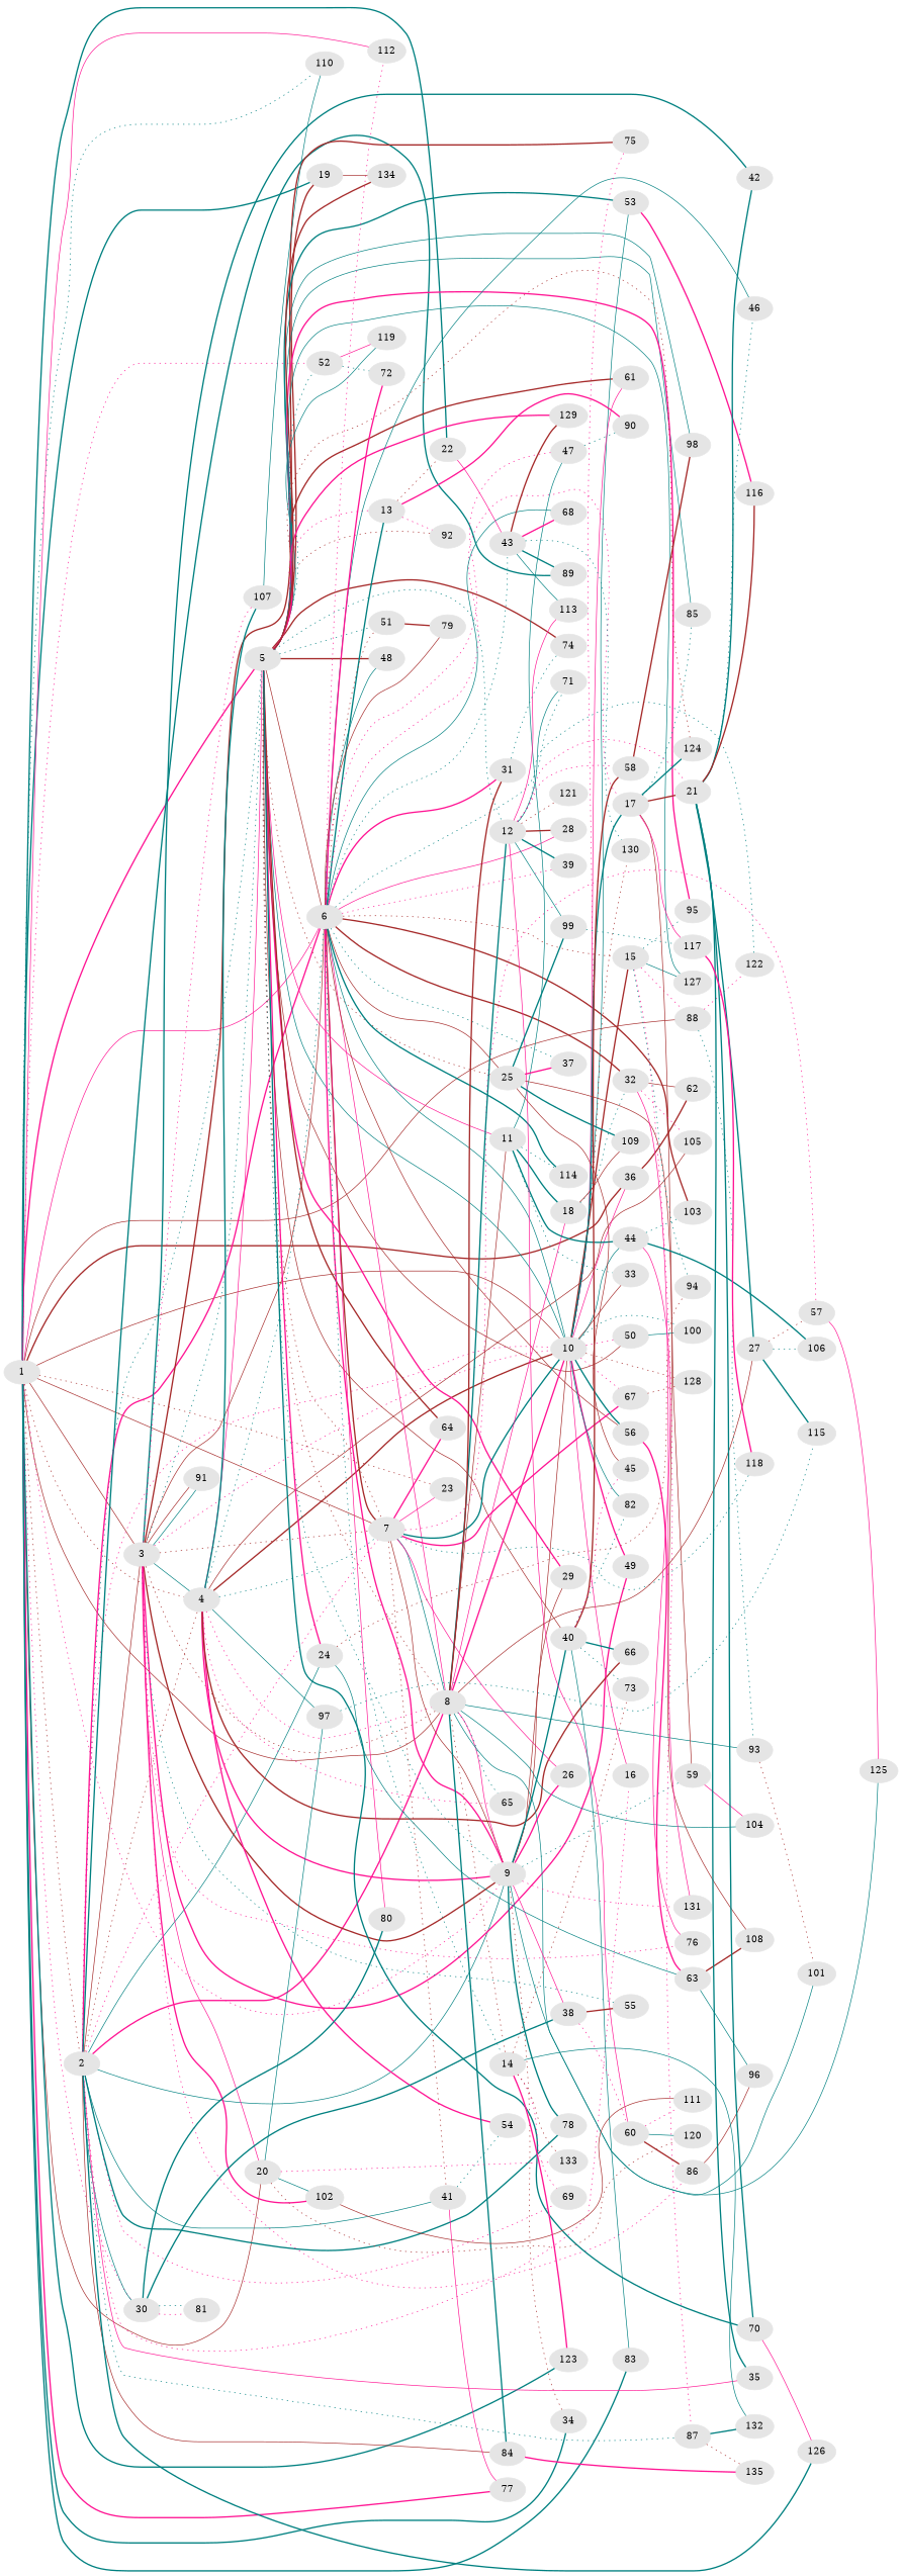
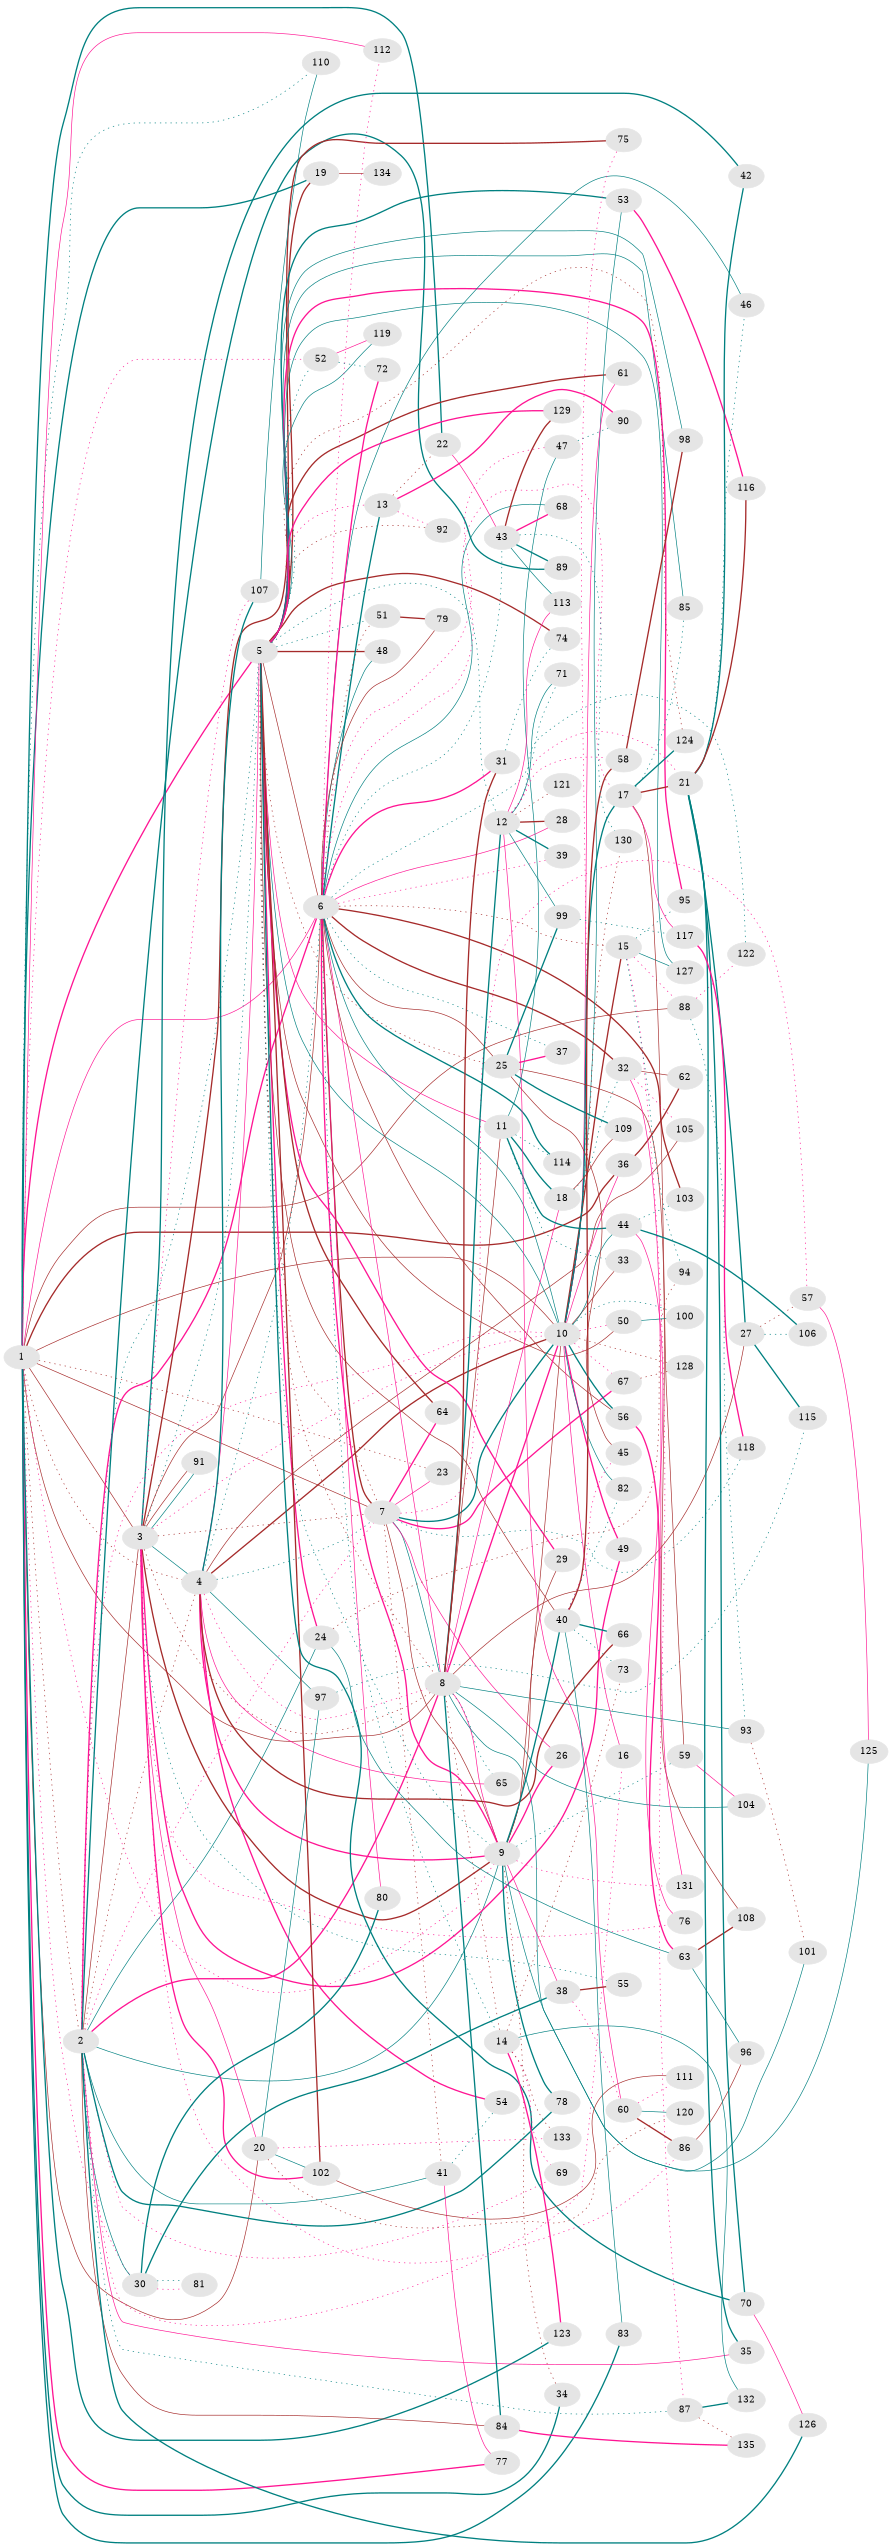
  graph {
    rankdir=LR
    node [color=gray90 style=filled]
    edge [color=teal style=dotted]
    1
    2
    3
    4
    5
    6
    7
    8
    9
    10
    19
    20
    22
    23
    30
    34
    36
    52
    77
    83
    88
    110
    112
    123
    16
    24
    35
    41
    69
    78
    84
    87
    89
    126
    42
    49
    55
    75
    76
    86
    91
    102
    107
    54
    65
    66
    97
    105
    11
    12
    13
    25
    29
    40
    48
    50
    51
    53
    61
    64
    70
    74
    85
    92
    95
    98
    119
    124
    127
    129
    134
    14
    15
    17
    28
    31
    32
    37
    39
    43
    46
    47
    56
    68
    71
    72
    79
    80
    103
    114
    26
    57
    67
    118
    18
    27
    93
    104
    125
    38
    59
    101
    131
    33
    44
    82
    100
    128
    130
    133
    120
    81
    62
    122
    94
    63
    135
    132
    96
    111
    115
    21
    58
    60
    99
    113
    121
    90
    109
    45
    108
    73
    116
    117
    106
    1 -- 2 [color=brown]
    1 -- 3 [color=brown style=solid]
    1 -- 4 [color=brown]
    1 -- 5 [color=deeppink style=bold]
    1 -- 6 [color=deeppink style=solid]
    1 -- 7 [color=brown style=solid]
    1 -- 8 [color=brown style=solid]
    1 -- 9 [color=deeppink]
    1 -- 10 [color=brown style=solid]
    1 -- 19 [style=bold]
    1 -- 20 [color=brown style=solid]
    1 -- 22 [style=bold]
    1 -- 23 [color=brown]
    1 -- 30 [color=deeppink]
    1 -- 34 [style=bold]
    1 -- 36 [color=brown style=bold]
    1 -- 52 [color=deeppink]
    1 -- 77 [color=deeppink style=bold]
    1 -- 83 [style=bold]
    1 -- 88 [color=brown style=solid]
    1 -- 110
    1 -- 112 [color=deeppink style=solid]
    1 -- 123 [style=bold]
    2 -- 3 [color=brown style=solid]
    2 -- 4 [color=brown]
    2 -- 5
    2 -- 6 [color=deeppink style=bold]
    2 -- 7 [color=deeppink]
    2 -- 8 [color=deeppink style=bold]
    2 -- 9 [style=solid]
    2 -- 10 [color=deeppink]
    2 -- 30 [style=solid]
    2 -- 16 [color=deeppink]
    2 -- 24 [style=solid]
    2 -- 35 [color=deeppink style=solid]
    2 -- 41 [style=solid]
    2 -- 69 [color=deeppink]
    2 -- 78 [style=bold]
    2 -- 84 [color=brown style=solid]
    2 -- 87
    2 -- 89 [style=bold]
    2 -- 126 [style=bold]
    3 -- 4 [style=solid]
    3 -- 5
    3 -- 6 [color=brown style=solid]
    3 -- 7 [color=brown]
    3 -- 8 [color=brown]
    3 -- 9 [color=brown style=bold]
    3 -- 10 [color=deeppink]
    3 -- 20 [color=deeppink style=solid]
    3 -- 42 [style=bold]
    3 -- 49 [color=deeppink style=bold]
    3 -- 55
    3 -- 75 [color=brown style=bold]
    3 -- 76 [color=deeppink]
    3 -- 86 [color=deeppink]
    3 -- 91 [style=solid]
    3 -- 91 [color=brown style=solid]
    3 -- 102 [color=deeppink style=bold]
    3 -- 107 [color=deeppink]
    4 -- 5 [color=deeppink style=solid]
    4 -- 6
    4 -- 7
    4 -- 8 [color=deeppink]
    4 -- 9 [color=deeppink style=bold]
    4 -- 10 [color=brown style=bold]
    4 -- 107 [style=bold]
    4 -- 54 [color=deeppink style=bold]
-   4 -- 65 [color=deeppink]
+   4 -- 65 [color=deeppink style=solid]
    4 -- 66 [color=brown style=bold]
    4 -- 97 [style=solid]
    4 -- 105 [color=brown style=solid]
    5 -- 6 [color=brown style=solid]
    5 -- 7 [color=brown]
    5 -- 8 [color=brown]
    5 -- 9
    5 -- 10 [style=solid]
    5 -- 19 [color=brown style=bold]
    5 -- 52
    5 -- 24 [color=deeppink style=bold]
    5 -- 11 [color=deeppink style=solid]
    5 -- 12
    5 -- 13 [color=deeppink]
    5 -- 25 [color=brown]
    5 -- 29 [color=deeppink style=bold]
    5 -- 40 [color=brown style=solid]
    5 -- 48 [color=brown style=bold]
    5 -- 50 [color=brown style=solid]
    5 -- 51
    5 -- 53 [style=bold]
    5 -- 61 [color=brown style=bold]
    5 -- 64 [color=brown style=bold]
    5 -- 70 [style=bold]
    5 -- 74 [color=brown style=bold]
    5 -- 85 [style=solid]
    5 -- 92 [color=brown]
    5 -- 95 [color=deeppink style=bold]
    5 -- 98 [style=solid]
    5 -- 119 [style=solid]
    5 -- 124 [color=brown]
    5 -- 127 [style=solid]
    5 -- 129 [color=deeppink style=bold]
-   5 -- 134 [color=brown style=bold]
+   5 -- 102 [color=brown style=bold]
    6 -- 7 [color=brown style=bold]
    6 -- 8 [color=deeppink style=solid]
    6 -- 9 [color=deeppink style=bold]
    6 -- 10 [style=solid]
    6 -- 112 [color=deeppink]
    6 -- 13 [style=bold]
    6 -- 25 [color=brown style=solid]
    6 -- 48 [style=solid]
    6 -- 51 [color=brown]
    6 -- 14
    6 -- 15 [color=brown]
    6 -- 17 [color=deeppink]
    6 -- 28 [color=deeppink style=solid]
    6 -- 31 [color=deeppink style=bold]
    6 -- 32 [color=brown style=bold]
    6 -- 37
    6 -- 39 [color=deeppink]
    6 -- 43
    6 -- 46 [style=solid]
    6 -- 47 [color=deeppink]
    6 -- 56 [color=brown style=solid]
    6 -- 68 [style=solid]
    6 -- 71
    6 -- 72 [color=deeppink style=bold]
    6 -- 79 [color=brown style=solid]
    6 -- 80 [color=deeppink style=solid]
    6 -- 103 [color=brown style=bold]
    6 -- 114 [style=bold]
    7 -- 8 [style=solid]
    7 -- 9 [color=brown style=solid]
    7 -- 10 [style=bold]
    7 -- 23 [color=deeppink style=solid]
    7 -- 41 [color=brown]
    7 -- 64 [color=deeppink style=bold]
    7 -- 26 [color=deeppink style=solid]
    7 -- 57 [color=deeppink]
    7 -- 67 [color=deeppink style=bold]
    7 -- 118
    8 -- 9 [color=deeppink style=solid]
    8 -- 10 [color=deeppink style=bold]
    8 -- 84 [style=bold]
    8 -- 65
    8 -- 11 [color=brown style=solid]
    8 -- 12 [style=bold]
    8 -- 14 [color=brown]
    8 -- 31 [color=brown style=bold]
    8 -- 18 [color=deeppink style=solid]
    8 -- 27 [color=brown style=solid]
    8 -- 93 [style=solid]
    8 -- 104 [style=solid]
    8 -- 125 [style=solid]
    9 -- 10 [color=brown style=solid]
    9 -- 34 [color=brown]
    9 -- 78 [style=bold]
    9 -- 29 [color=brown style=solid]
    9 -- 40 [style=bold]
    9 -- 26 [color=deeppink style=bold]
    9 -- 38 [color=deeppink style=solid]
    9 -- 59
    9 -- 101 [style=solid]
    9 -- 131 [color=deeppink]
    10 -- 36 [color=deeppink style=solid]
    10 -- 16 [color=deeppink style=solid]
    10 -- 49 [color=deeppink style=bold]
    10 -- 75 [color=deeppink]
    10 -- 50 [color=deeppink]
    10 -- 53 [style=solid]
    10 -- 61 [color=deeppink style=solid]
    10 -- 15 [color=brown style=bold]
    10 -- 17 [style=bold]
    10 -- 56 [style=bold]
    10 -- 67 [color=deeppink]
    10 -- 33 [color=brown style=solid]
    10 -- 44 [style=solid]
    10 -- 82 [style=solid]
    10 -- 100
    10 -- 128 [color=brown]
    10 -- 130 [color=brown]
    19 -- 134 [color=brown style=solid]
    20 -- 102 [style=solid]
    20 -- 97 [style=solid]
    20 -- 133 [color=deeppink]
    20 -- 120 [color=brown]
    22 -- 43 [color=deeppink style=solid]
    30 -- 80 [style=bold]
    30 -- 38 [style=bold]
    30 -- 81 [color=deeppink]
    30 -- 81
    36 -- 62 [color=brown style=bold]
    52 -- 119 [color=deeppink style=solid]
    52 -- 72
    88 -- 93
    88 -- 122 [color=deeppink]
    24 -- 94 [color=brown]
    24 -- 63 [style=solid]
    41 -- 77 [color=deeppink style=solid]
    41 -- 54
    84 -- 135 [color=deeppink style=bold]
    87 -- 135 [color=brown]
    87 -- 132 [style=bold]
    86 -- 96 [color=brown style=solid]
    102 -- 111 [color=brown style=solid]
    107 -- 110 [style=solid]
    97 -- 115
    11 -- 47 [style=solid]
    11 -- 114
    11 -- 18 [style=bold]
    11 -- 33
    11 -- 44 [style=bold]
    12 -- 28 [color=brown style=bold]
    12 -- 39 [style=bold]
    12 -- 71 [style=solid]
    12 -- 122
    12 -- 21 [color=deeppink]
    12 -- 58 [color=deeppink]
    12 -- 60 [color=deeppink style=solid]
    12 -- 99 [style=solid]
    12 -- 113 [color=deeppink style=solid]
    12 -- 121 [color=brown]
    13 -- 22 [color=brown]
    13 -- 92 [color=deeppink]
    13 -- 90 [color=deeppink style=bold]
    25 -- 37 [color=deeppink style=bold]
    25 -- 99 [style=bold]
    25 -- 109 [style=bold]
    25 -- 45 [color=brown style=solid]
    25 -- 108 [color=brown style=solid]
    40 -- 83 [style=solid]
    40 -- 66 [style=bold]
    40 -- 82
    40 -- 58 [color=brown style=bold]
    40 -- 45 [color=deeppink]
    40 -- 73
    50 -- 100 [style=solid]
    51 -- 79 [color=brown style=bold]
    53 -- 116 [color=deeppink style=bold]
    70 -- 126 [color=deeppink style=solid]
    14 -- 123 [color=deeppink style=bold]
    14 -- 69 [color=deeppink]
    14 -- 133 [color=brown]
    14 -- 132 [style=solid]
    14 -- 73 [color=brown]
    15 -- 88 [color=deeppink]
    15 -- 87 [color=deeppink]
    15 -- 95
    15 -- 127 [style=solid]
    15 -- 94
    17 -- 85
    17 -- 124 [style=bold]
    17 -- 59 [color=brown style=solid]
    17 -- 21 [color=brown style=bold]
    17 -- 117 [color=deeppink style=solid]
    31 -- 74
    32 -- 105 [color=deeppink]
    32 -- 131 [color=deeppink style=solid]
    32 -- 62 [color=brown style=solid]
    43 -- 89 [style=bold]
    43 -- 129 [color=brown style=bold]
    43 -- 68 [color=deeppink style=bold]
    43 -- 130
    43 -- 113 [style=solid]
    47 -- 90
    56 -- 63 [color=deeppink style=bold]
    57 -- 125 [color=deeppink style=solid]
    67 -- 128 [color=brown]
    18 -- 32
    18 -- 109 [color=brown style=solid]
    27 -- 57 [color=brown]
    27 -- 115 [style=bold]
    27 -- 106
    93 -- 101 [color=brown]
    38 -- 55 [color=brown style=bold]
    38 -- 60 [color=deeppink]
    59 -- 104 [color=deeppink style=solid]
    44 -- 76 [color=deeppink style=solid]
    44 -- 103
    44 -- 106 [style=bold]
    63 -- 96 [style=solid]
    63 -- 108 [color=brown style=bold]
    21 -- 35 [style=bold]
    21 -- 42 [style=bold]
    21 -- 70 [style=bold]
    21 -- 46
    21 -- 27 [style=bold]
    21 -- 116 [color=brown style=bold]
    58 -- 98 [color=brown style=bold]
    60 -- 86 [color=brown style=bold]
    60 -- 120 [style=solid]
    60 -- 111 [color=deeppink]
    99 -- 117
    117 -- 118 [color=deeppink style=bold]
  }
